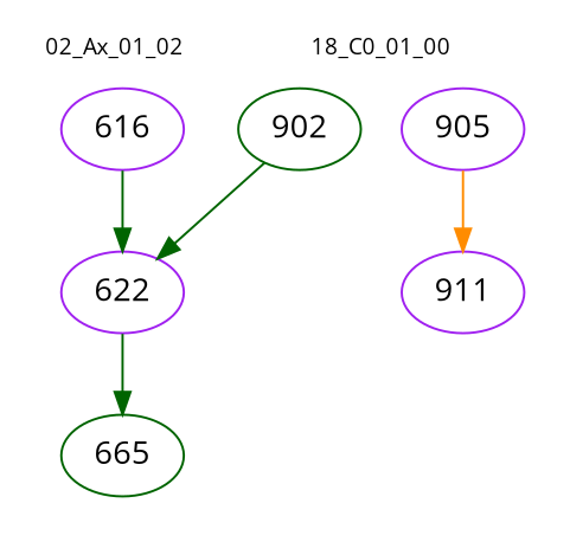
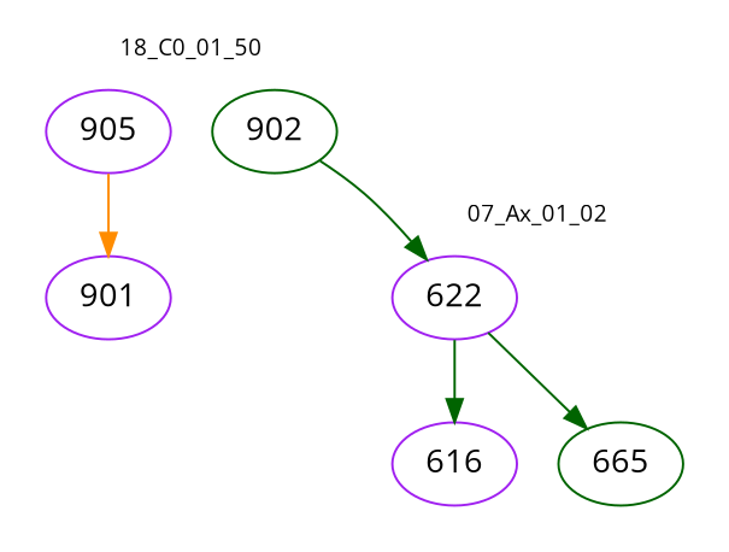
  digraph {
    fontname="Open Sans"
    node [color=purple fontname="Open Sans"]
    edge [color=darkgreen fontname="Open Sans"]
    n1 [label=616]
    n2 [label=622]
    n3 [color=darkgreen label=665]
    n4 [color=darkgreen label=902]
    n5 [label=905]
-   n6 [label=911]
+   n6 [label=901]
    subgraph cluster_1 {
      color=white
      fontsize=10
-     label="02_Ax_01_02"
+     label="07_Ax_01_02"
      n1
      n2
      n3
    }
    subgraph cluster_2 {
      color=white
      fontsize=10
-     label="18_C0_01_00"
+     label="18_C0_01_50"
      n4
      n5
      n6
    }
-   n1 -> n2
+   n2 -> n1
    n2 -> n3
    n4 -> n2
    n5 -> n6 [color=darkorange]
  }
